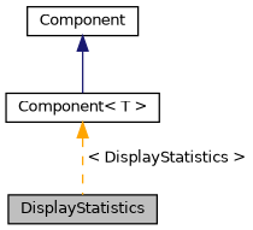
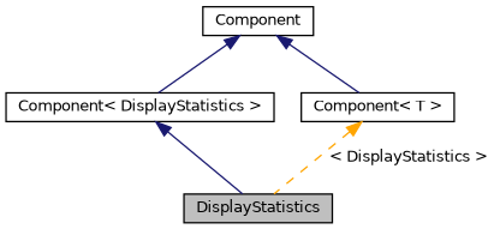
  digraph {
    node [color=black fillcolor=white fontname=Helvetica fontsize=10 shape=record style=filled]
    edge [color=midnightblue dir=back fontname=Helvetica fontsize=10 labelfontname=Helvetica labelfontsize=10 style=solid]
    n1 [fillcolor=grey75 fontcolor=black height=0.2 label=DisplayStatistics width=0.4]
+   n2 [height=0.2 label="Component\< DisplayStatistics \>" width=0.4]
    n3 [height=0.2 label=Component width=0.4]
    n4 [height=0.2 label="Component\< T \>" width=0.4]
+   n2 -> n1
+   n3 -> n2
    n3 -> n4
    n4 -> n1 [color=orange label=" \< DisplayStatistics \>" style=dashed]
  }
